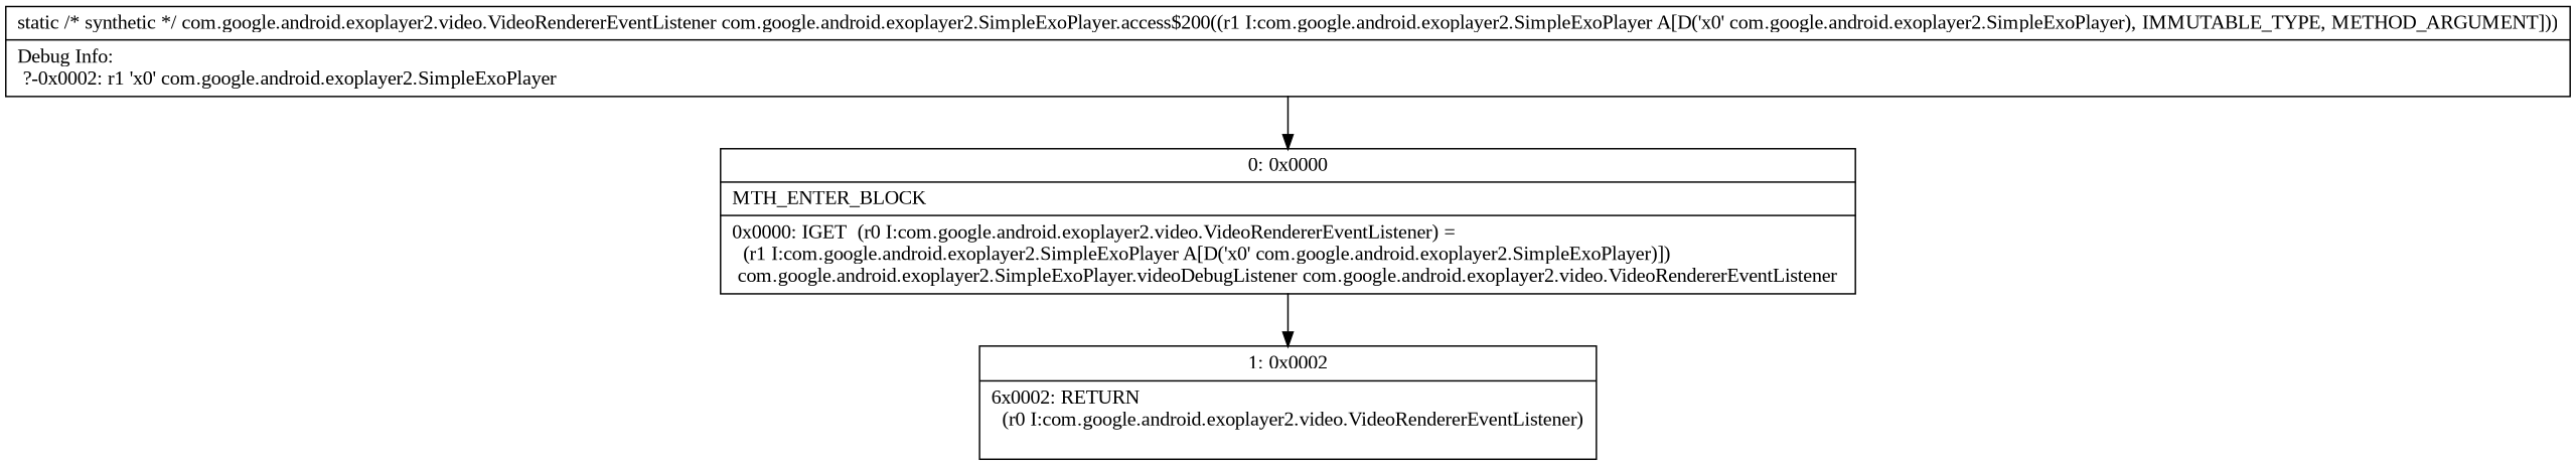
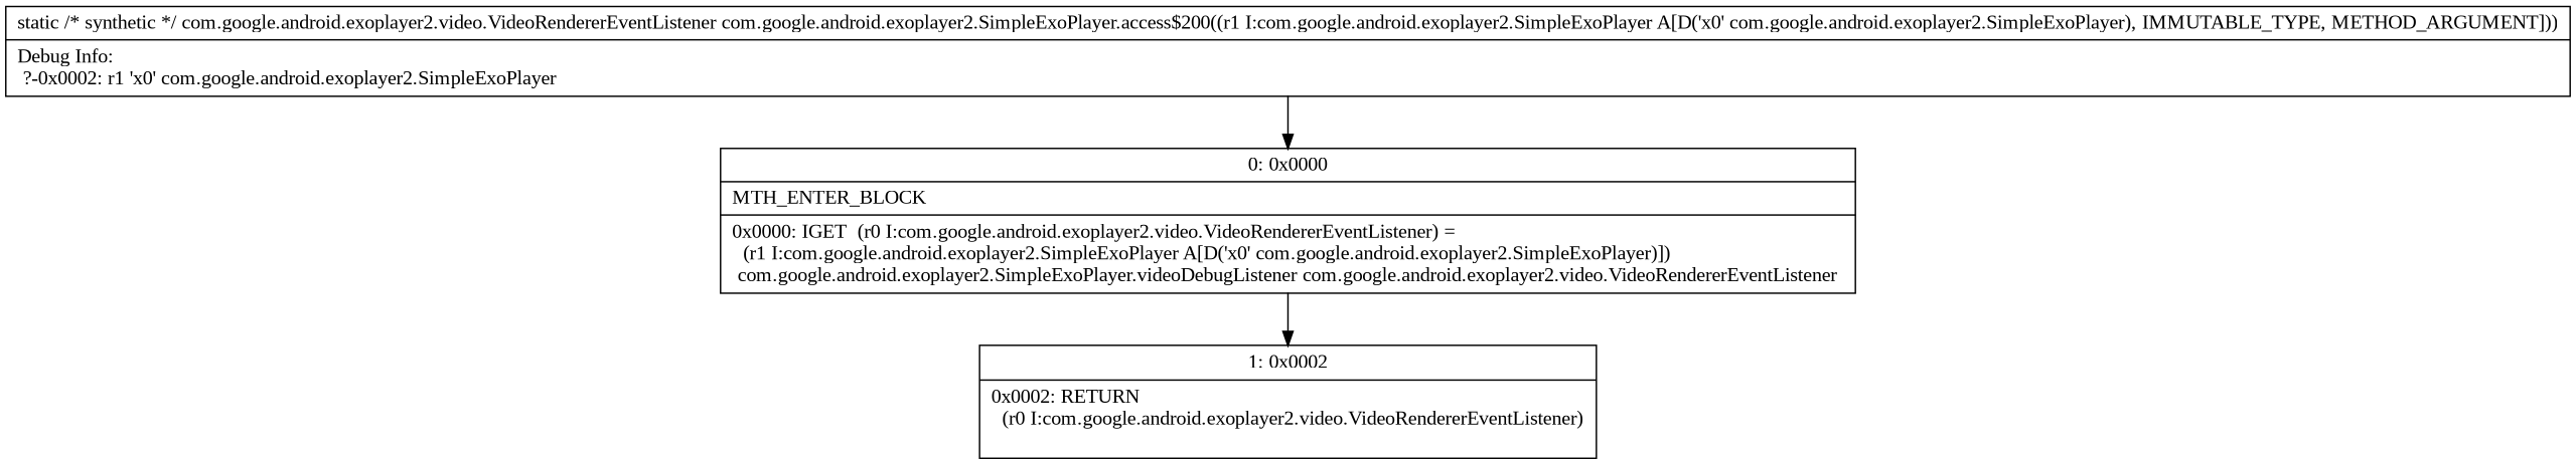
  digraph {
    fontname="Liberation Serif"
    node [shape=record fontname="Liberation Serif"]
    edge [fontname="Liberation Serif"]
    n1 [label="{0\:\ 0x0000|MTH_ENTER_BLOCK\l|0x0000: IGET  (r0 I:com.google.android.exoplayer2.video.VideoRendererEventListener) = \l  (r1 I:com.google.android.exoplayer2.SimpleExoPlayer A[D('x0' com.google.android.exoplayer2.SimpleExoPlayer)])\l com.google.android.exoplayer2.SimpleExoPlayer.videoDebugListener com.google.android.exoplayer2.video.VideoRendererEventListener \l}"]
-   n2 [label="{1\:\ 0x0002|6x0002: RETURN  \l  (r0 I:com.google.android.exoplayer2.video.VideoRendererEventListener)\l \l}"]
+   n2 [label="{1\:\ 0x0002|0x0002: RETURN  \l  (r0 I:com.google.android.exoplayer2.video.VideoRendererEventListener)\l \l}"]
    n3 [label="{static \/* synthetic *\/ com.google.android.exoplayer2.video.VideoRendererEventListener com.google.android.exoplayer2.SimpleExoPlayer.access$200((r1 I:com.google.android.exoplayer2.SimpleExoPlayer A[D('x0' com.google.android.exoplayer2.SimpleExoPlayer), IMMUTABLE_TYPE, METHOD_ARGUMENT]))  | Debug Info:\l  ?\-0x0002: r1 'x0' com.google.android.exoplayer2.SimpleExoPlayer\l}"]
    n1 -> n2
    n3 -> n1
  }
